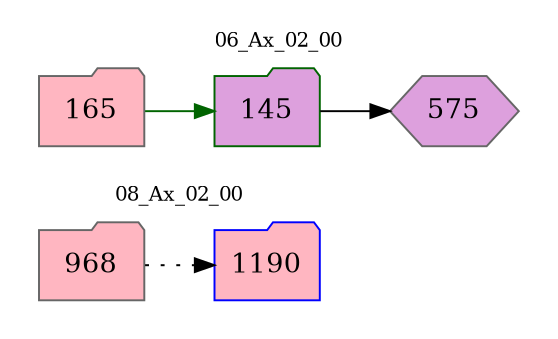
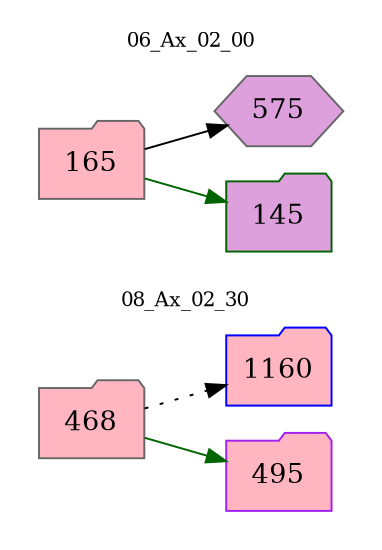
  digraph {
    rankdir=LR
    node [color=gray40 fillcolor=lightpink shape=folder style=filled]
    edge [color=darkgreen style=solid]
-   n1 [label=968]
-   n3 [color=blue label=1190]
+   n1 [label=468]
+   n2 [color=purple label=495]
+   n3 [color=blue label=1160]
    n4 [label=165]
    n5 [color=darkgreen fillcolor=plum label=145]
    n6 [fillcolor=plum label=575 shape=hexagon]
    subgraph cluster_1 {
      color=white
      fontsize=10
-     label="08_Ax_02_00"
+     label="08_Ax_02_30"
      n1
+     n2
      n3
    }
    subgraph cluster_2 {
      color=white
      fontsize=10
      label="06_Ax_02_00"
      n4
      n5
      n6
    }
+   n1 -> n2
    n1 -> n3 [color=black style=dotted]
    n4 -> n5
-   n5 -> n6 [color=black]
+   n4 -> n6 [color=black]
  }
